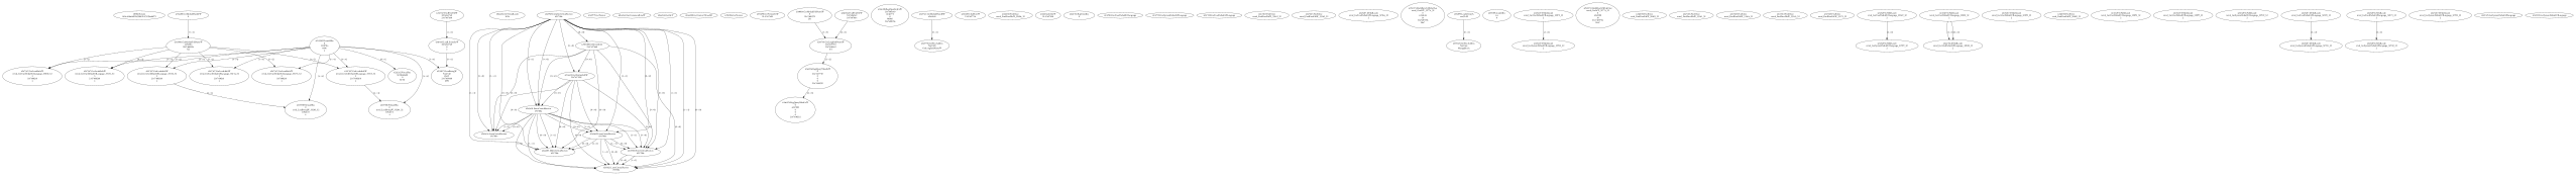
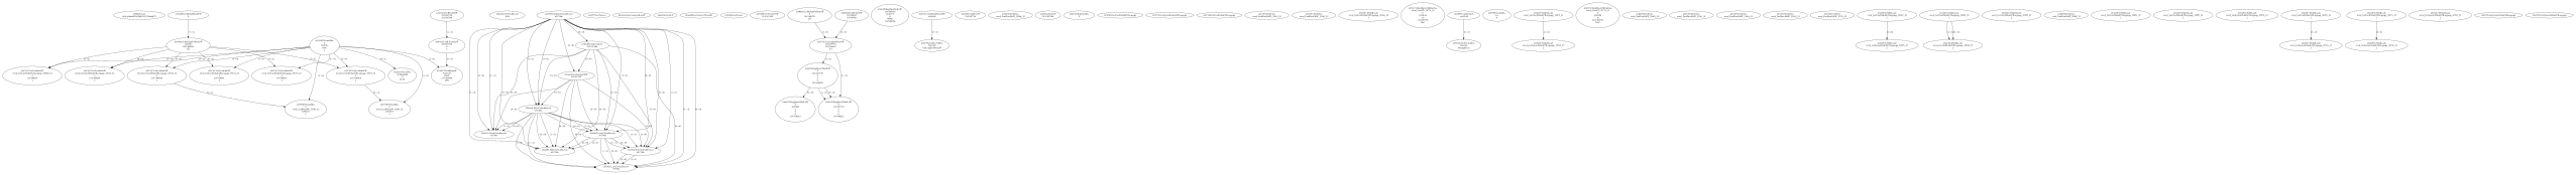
  digraph {
    fontname="EB Garamond"
    node [fontname="EB Garamond"]
    edge [fontname="EB Garamond"]
    n1 [label="6850628.main\n001c49dae8d21b398b9247593baddf73"]
    n2 [label="4254480.GetModuleHandleW\n0"]
    n3 [label="4243306.GetModuleFileNameW\n4194304\n2187408904\n522"]
    n4 [label="4247567.GetLocaleInfoW\nretval_GetUserDefaultUILanguage_33152_32\n3\n2147408268\n4"]
    n5 [label="4247567.GetLocaleInfoW\nretval_GetUserDefaultUILanguage_33153_32\n3\n2147408268\n4"]
    n6 [label="4247567.GetLocaleInfoW\nretval_GetUserDefaultUILanguage_33151_32\n3\n2147408268\n4"]
    n7 [label="4247567.GetLocaleInfoW\nretval_GetUserDefaultUILanguage_33154_32\n3\n2147408268\n4"]
    n8 [label="4247567.GetLocaleInfoW\nretval_GetUserDefaultUILanguage_33155_32\n3\n2147408268\n4"]
    n9 [label="4247567.GetLocaleInfoW\nretval_GetUserDefaultUILanguage_33002_32\n3\n2147408268\n4"]
    n10 [label="6844434.SetThreadLocale\n1024"]
    n11 [label="4243965.InitializeCriticalSection\n6917004"]
    n12 [label="4250188.GetSystemInfo\n2147417660"]
    n13 [label="4214413.GetStartupInfoW\n2147417624"]
    n14 [label="4245418.EnterCriticalSection\n6917004"]
    n15 [label="4245454.LeaveCriticalSection\n6917004"]
    n16 [label="4245469.LeaveCriticalSection\n6917004"]
    n17 [label="4244205.DeleteCriticalSection\n6917004"]
    n18 [label="4245580.EnterCriticalSection\n6917004"]
    n19 [label="4245621.LeaveCriticalSection\n6917004"]
    n20 [label="4243979.GetVersion\n"]
    n21 [label="6844540.GetCommandLineW\n"]
    n22 [label="6844560.GetACP\n"]
    n23 [label="6844580.GetCurrentThreadId\n"]
    n24 [label="4250204.GetVersion\n"]
    n25 [label="4276690.GetVersionExW\n2147417420"]
    n26 [label="4215588.VirtualAlloc\n0\nretval_LoadStringW_33283_32\n1052672\n4"]
    n27 [label="4215588.VirtualAlloc\n0\nretval_LoadStringW_33284_32\n1052672\n4"]
    n28 [label="4248064.GetModuleFileNameW\n0\n2147408370\n261"]
    n29 [label="4245785.GetLongPathNameW\n2147407710\n2147406542\n261"]
    n30 [label="4246556.RegQueryValueExW\n0\n2147407710\n0\n0\n0\n2147408232"]
+   n31 [label="4246599.RegQueryValueExW\n0\n2147407710\n0\n0\n0\n2147408232"]
    n32 [label="4215383.VirtualAlloc\n0\n1310704\n4096\n4"]
    n33 [label="4250073.LoadStringW\n9441340\n65485\n2147409468\n4096"]
    n34 [label="4221262.VirtualFree\n3223060480\n0\n32768"]
    n35 [label="4246338.RegOpenKeyExW\n2147483649\n4246772\n0\n983065\n2147408236"]
    n36 [label="4245741.GetModuleHandleW\n4246160"]
    n37 [label="4245758.GetProcAddress\n9441320\nGetLongPathNameW"]
    n38 [label="4246014.FindFirstFileW\n2147406542\n2147407064"]
    n39 [label="4246676.RegQueryValueExW\n0\n4247000\n0\n0\n0\n2147408232"]
    n40 [label="4245683.CharNextW\n2147407716"]
    n41 [label="4246032.FindClose\nretval_FindFirstFileW_32804_32"]
    n42 [label="4246044.lstrlenW\n2147407108"]
    n43 [label="4246722.RegCloseKey\n0"]
    n44 [label="4247883.GetUserDefaultUILanguage\n"]
    n45 [label="4247923.GetSystemDefaultUILanguage\n"]
    n46 [label="4247558.GetUserDefaultUILanguage\n"]
    n47 [label="4247247.FindFirstFileW\n3224341740\n2147407640"]
    n48 [label="4248145.LoadLibraryExW\n3224341740\n0\n2"]
    n49 [label="4247263.FindClose\nretval_FindFirstFileW_33162_32"]
    n50 [label="4247263.FindClose\nretval_FindFirstFileW_33163_32"]
    n51 [label="4245487.IsValidLocale\nretval_GetUserDefaultUILanguage_32964_32\n2"]
    n52 [label="4250171.MultiByteToWideChar\nretval_GetACP_32774_32\n0\n4243616\n14\n2147403704\n2047"]
    n53 [label="4254893.LoadLibraryA\nuser32.dll"]
    n54 [label="4255148.GetProcAddress\n9441344\nMessageBoxA"]
    n55 [label="4255003.LocalAlloc\n64\n8"]
    n56 [label="4245487.IsValidLocale\nretval_GetUserDefaultUILanguage_32872_32\n2"]
    n57 [label="4245487.IsValidLocale\nretval_GetSystemDefaultUILanguage_32933_32\n2"]
    n58 [label="4250171.MultiByteToWideChar\nretval_GetACP_32774_32\n0\n4243508\n10\n2147403704\n2047"]
    n59 [label="4246032.FindClose\nretval_FindFirstFileW_32803_32"]
    n60 [label="4247263.FindClose\nretval_FindFirstFileW_33161_32"]
    n61 [label="4247263.FindClose\nretval_FindFirstFileW_33164_32"]
    n62 [label="4247263.FindClose\nretval_FindFirstFileW_33165_32"]
    n63 [label="4247263.FindClose\nretval_FindFirstFileW_33175_32"]
    n64 [label="4245487.IsValidLocale\nretval_GetUserDefaultUILanguage_32849_32\n2"]
    n65 [label="4245487.IsValidLocale\nretval_GetSystemDefaultUILanguage_32929_32\n2"]
    n66 [label="4245487.IsValidLocale\nretval_GetUserDefaultUILanguage_32850_32\n2"]
    n67 [label="4244766.IsValidLocale\nretval_GetUserDefaultUILanguage_32850_32\n2"]
    n68 [label="4245487.IsValidLocale\nretval_GetUserDefaultUILanguage_32892_32\n2"]
    n69 [label="4246032.FindClose\nretval_FindFirstFileW_32802_32"]
    n70 [label="4245487.IsValidLocale\nretval_GetUserDefaultUILanguage_32893_32\n2"]
    n71 [label="4245487.IsValidLocale\nretval_GetUserDefaultUILanguage_32899_32\n2"]
    n72 [label="4245487.IsValidLocale\nretval_GetSystemDefaultUILanguage_32922_32\n2"]
    n73 [label="4245487.IsValidLocale\nretval_GetUserDefaultUILanguage_32870_32\n2"]
    n74 [label="4245487.IsValidLocale\nretval_GetSystemDefaultUILanguage_32931_32\n2"]
    n75 [label="4245487.IsValidLocale\nretval_GetUserDefaultUILanguage_32871_32\n2"]
    n76 [label="4245487.IsValidLocale\nretval_GetSystemDefaultUILanguage_32932_32\n2"]
    n77 [label="4245487.IsValidLocale\nretval_GetSystemDefaultUILanguage_32923_32\n2"]
    n78 [label="4245525.GetSystemDefaultUILanguage\n"]
    n79 [label="4245552.GetSystemDefaultUILanguage\n"]
    n2 -> n3 [label="(0-->1)"]
    n3 -> n4 [label="(0-->2)"]
    n3 -> n5 [label="(0-->2)"]
    n3 -> n6 [label="(0-->2)"]
    n3 -> n7 [label="(0-->2)"]
    n3 -> n8 [label="(0-->2)"]
    n3 -> n9 [label="(0-->2)"]
    n4 -> n26 [label="(4-->4)"]
    n5 -> n27 [label="(4-->4)"]
    n11 -> n12 [label="(0-->0)"]
    n11 -> n13 [label="(0-->0)"]
    n11 -> n14 [label="(1-->1)"]
    n11 -> n14 [label="(0-->0)"]
    n11 -> n15 [label="(1-->1)"]
    n11 -> n15 [label="(0-->0)"]
    n11 -> n16 [label="(1-->1)"]
    n11 -> n16 [label="(0-->0)"]
    n11 -> n17 [label="(1-->1)"]
    n11 -> n17 [label="(0-->0)"]
    n11 -> n18 [label="(1-->1)"]
    n11 -> n18 [label="(0-->0)"]
    n11 -> n19 [label="(1-->1)"]
    n11 -> n19 [label="(0-->0)"]
    n12 -> n13 [label="(0-->0)"]
    n12 -> n14 [label="(0-->0)"]
    n12 -> n15 [label="(0-->0)"]
+   n12 -> n16 [label="(0-->0)"]
    n12 -> n17 [label="(0-->0)"]
    n12 -> n18 [label="(0-->0)"]
    n12 -> n19 [label="(0-->0)"]
    n13 -> n14 [label="(0-->0)"]
    n13 -> n15 [label="(0-->0)"]
    n13 -> n16 [label="(0-->0)"]
    n13 -> n17 [label="(0-->0)"]
    n13 -> n18 [label="(0-->0)"]
    n13 -> n19 [label="(0-->0)"]
    n14 -> n15 [label="(1-->1)"]
    n14 -> n15 [label="(0-->0)"]
    n14 -> n16 [label="(1-->1)"]
    n14 -> n16 [label="(0-->0)"]
    n14 -> n17 [label="(1-->1)"]
    n14 -> n17 [label="(0-->0)"]
    n14 -> n18 [label="(1-->1)"]
    n14 -> n18 [label="(0-->0)"]
    n14 -> n19 [label="(1-->1)"]
    n14 -> n19 [label="(0-->0)"]
    n16 -> n17 [label="(1-->1)"]
    n16 -> n17 [label="(0-->0)"]
    n16 -> n18 [label="(1-->1)"]
    n16 -> n18 [label="(0-->0)"]
    n16 -> n19 [label="(1-->1)"]
    n16 -> n19 [label="(0-->0)"]
    n18 -> n19 [label="(1-->1)"]
    n18 -> n19 [label="(0-->0)"]
    n28 -> n29 [label="(3-->3)"]
    n29 -> n30 [label="(1-->2)"]
+   n29 -> n31 [label="(1-->2)"]
+   n30 -> n31 [label="(2-->2)"]
+   n30 -> n31 [label="(6-->6)"]
    n30 -> n39 [label="(6-->6)"]
    n32 -> n4 [label="(4-->4)"]
    n32 -> n5 [label="(4-->4)"]
    n32 -> n6 [label="(4-->4)"]
    n32 -> n7 [label="(4-->4)"]
    n32 -> n8 [label="(4-->4)"]
    n32 -> n9 [label="(4-->4)"]
    n32 -> n26 [label="(4-->4)"]
    n32 -> n27 [label="(4-->4)"]
    n32 -> n33 [label="(3-->4)"]
    n32 -> n34 [label="(0-->1)"]
    n36 -> n37 [label="(0-->1)"]
    n38 -> n29 [label="(2-->1)"]
    n47 -> n48 [label="(1-->1)"]
    n48 -> n33 [label="(0-->1)"]
    n53 -> n54 [label="(0-->1)"]
    n56 -> n57 [label="(2-->2)"]
    n64 -> n65 [label="(2-->2)"]
    n66 -> n67 [label="(1-->1)"]
    n66 -> n67 [label="(2-->2)"]
    n73 -> n74 [label="(2-->2)"]
    n75 -> n76 [label="(2-->2)"]
  }
